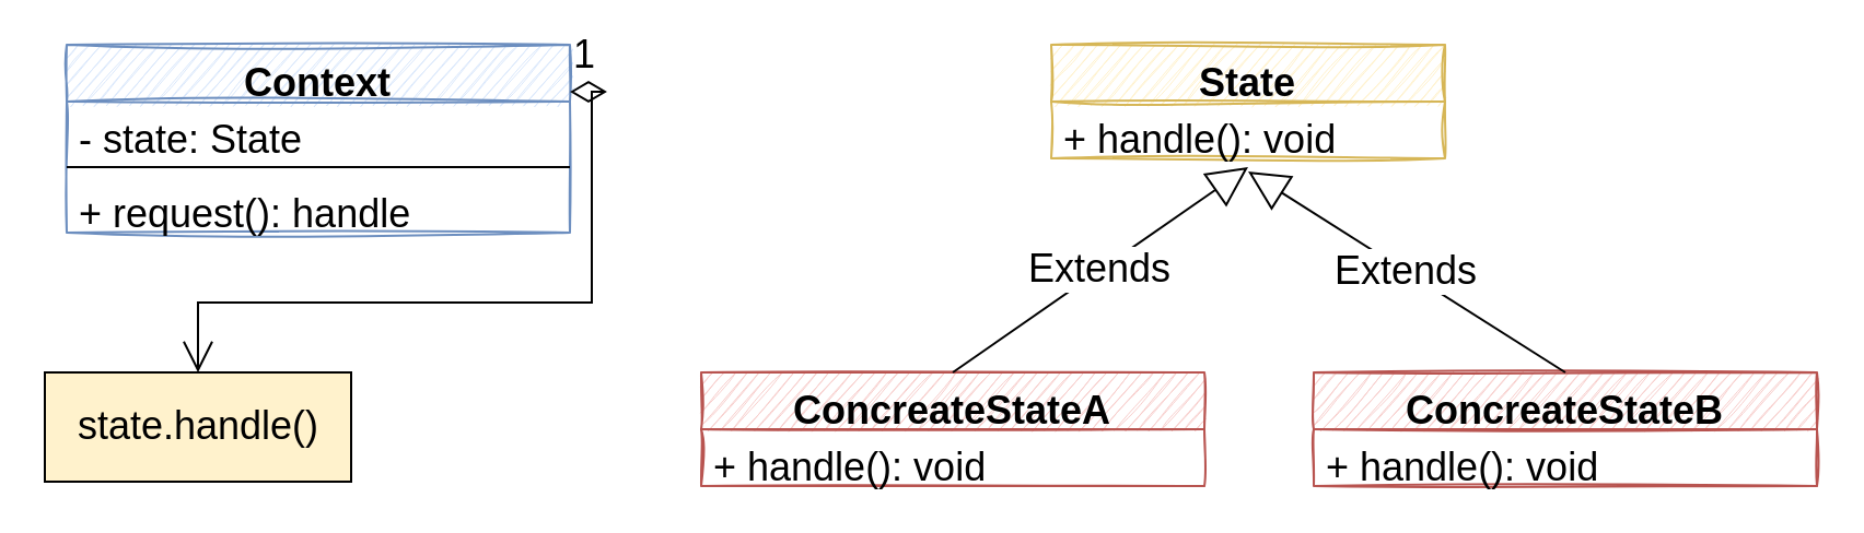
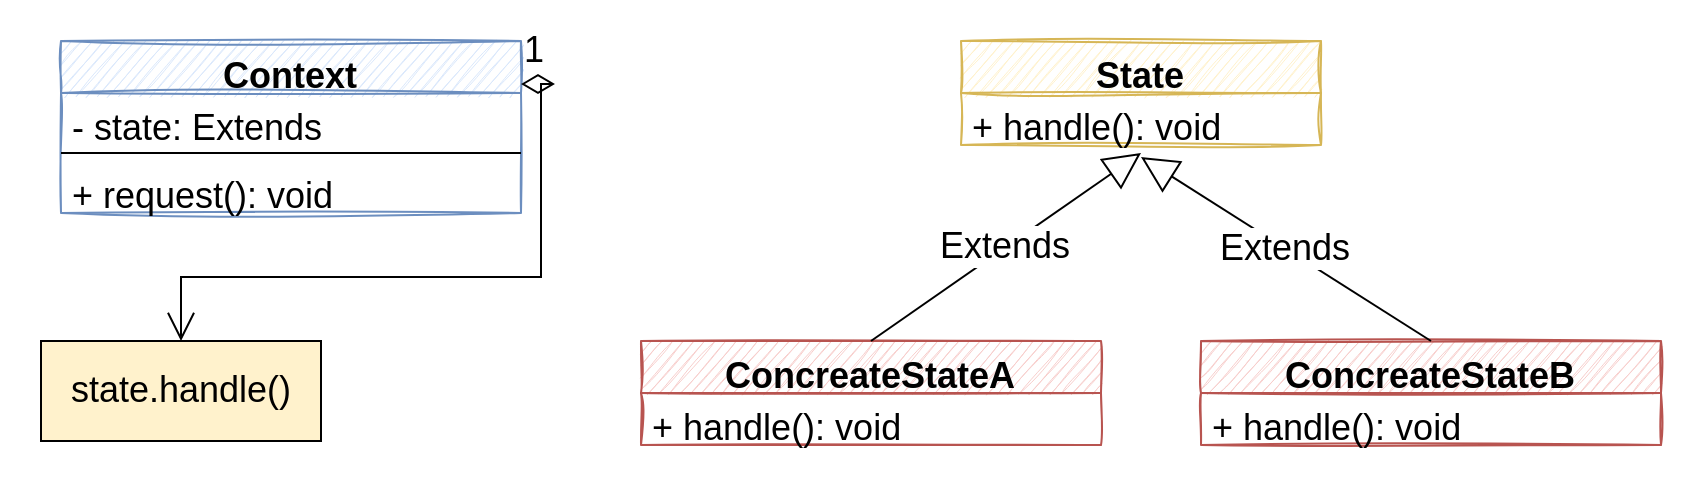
  <mxCell id="0" />
  <mxCell id="1" parent="0" />
  <mxCell id="2" value="Context" style="swimlane;fontStyle=1;align=center;verticalAlign=top;childLayout=stackLayout;horizontal=1;startSize=26;horizontalStack=0;resizeParent=1;resizeParentMax=0;resizeLast=0;collapsible=1;marginBottom=0;fontSize=18;fillColor=#dae8fc;strokeColor=#6c8ebf;sketch=1;" vertex="1" parent="1"><mxGeometry x="30" y="20" width="230" height="86" as="geometry" /></mxCell>
- <mxCell id="3" value="- state: State" style="text;strokeColor=none;fillColor=none;align=left;verticalAlign=top;spacingLeft=4;spacingRight=4;overflow=hidden;rotatable=0;points=[[0,0.5],[1,0.5]];portConstraint=eastwest;fontSize=18;" vertex="1" parent="2"><mxGeometry y="26" width="230" height="26" as="geometry" /></mxCell>
+ <mxCell id="3" value="- state: Extends" style="text;strokeColor=none;fillColor=none;align=left;verticalAlign=top;spacingLeft=4;spacingRight=4;overflow=hidden;rotatable=0;points=[[0,0.5],[1,0.5]];portConstraint=eastwest;fontSize=18;" vertex="1" parent="2"><mxGeometry y="26" width="230" height="26" as="geometry" /></mxCell>
  <mxCell id="4" value="" style="line;strokeWidth=1;fillColor=none;align=left;verticalAlign=middle;spacingTop=-1;spacingLeft=3;spacingRight=3;rotatable=0;labelPosition=right;points=[];portConstraint=eastwest;fontSize=18;" vertex="1" parent="2"><mxGeometry y="52" width="230" height="8" as="geometry" /></mxCell>
- <mxCell id="5" value="+ request(): handle" style="text;strokeColor=none;fillColor=none;align=left;verticalAlign=top;spacingLeft=4;spacingRight=4;overflow=hidden;rotatable=0;points=[[0,0.5],[1,0.5]];portConstraint=eastwest;fontSize=18;" vertex="1" parent="2"><mxGeometry y="60" width="230" height="26" as="geometry" /></mxCell>
+ <mxCell id="5" value="+ request(): void" style="text;strokeColor=none;fillColor=none;align=left;verticalAlign=top;spacingLeft=4;spacingRight=4;overflow=hidden;rotatable=0;points=[[0,0.5],[1,0.5]];portConstraint=eastwest;fontSize=18;" vertex="1" parent="2"><mxGeometry y="60" width="230" height="26" as="geometry" /></mxCell>
  <mxCell id="6" value="State" style="swimlane;fontStyle=1;align=center;verticalAlign=top;childLayout=stackLayout;horizontal=1;startSize=26;horizontalStack=0;resizeParent=1;resizeParentMax=0;resizeLast=0;collapsible=1;marginBottom=0;fontSize=18;fillColor=#fff2cc;strokeColor=#d6b656;sketch=1;" vertex="1" parent="1"><mxGeometry x="480" y="20" width="180" height="52" as="geometry" /></mxCell>
  <mxCell id="7" value="+ handle(): void" style="text;strokeColor=none;fillColor=none;align=left;verticalAlign=top;spacingLeft=4;spacingRight=4;overflow=hidden;rotatable=0;points=[[0,0.5],[1,0.5]];portConstraint=eastwest;fontSize=18;" vertex="1" parent="6"><mxGeometry y="26" width="180" height="26" as="geometry" /></mxCell>
  <mxCell id="8" value="ConcreateStateB" style="swimlane;fontStyle=1;align=center;verticalAlign=top;childLayout=stackLayout;horizontal=1;startSize=26;horizontalStack=0;resizeParent=1;resizeParentMax=0;resizeLast=0;collapsible=1;marginBottom=0;fontSize=18;fillColor=#f8cecc;strokeColor=#b85450;sketch=1;" vertex="1" parent="1"><mxGeometry x="600" y="170" width="230" height="52" as="geometry" /></mxCell>
  <mxCell id="9" value="+ handle(): void" style="text;strokeColor=none;fillColor=none;align=left;verticalAlign=top;spacingLeft=4;spacingRight=4;overflow=hidden;rotatable=0;points=[[0,0.5],[1,0.5]];portConstraint=eastwest;fontSize=18;" vertex="1" parent="8"><mxGeometry y="26" width="230" height="26" as="geometry" /></mxCell>
  <mxCell id="10" value="ConcreateStateA" style="swimlane;fontStyle=1;align=center;verticalAlign=top;childLayout=stackLayout;horizontal=1;startSize=26;horizontalStack=0;resizeParent=1;resizeParentMax=0;resizeLast=0;collapsible=1;marginBottom=0;fontSize=18;fillColor=#f8cecc;strokeColor=#b85450;sketch=1;" vertex="1" parent="1"><mxGeometry x="320" y="170" width="230" height="52" as="geometry" /></mxCell>
  <mxCell id="11" value="+ handle(): void" style="text;strokeColor=none;fillColor=none;align=left;verticalAlign=top;spacingLeft=4;spacingRight=4;overflow=hidden;rotatable=0;points=[[0,0.5],[1,0.5]];portConstraint=eastwest;fontSize=18;" vertex="1" parent="10"><mxGeometry y="26" width="230" height="26" as="geometry" /></mxCell>
  <mxCell id="12" value="Extends" style="endArrow=block;endSize=16;endFill=0;html=1;rounded=0;fontSize=18;entryX=0.5;entryY=1.154;entryDx=0;entryDy=0;entryPerimeter=0;exitX=0.5;exitY=0;exitDx=0;exitDy=0;" edge="1" parent="1" source="10" target="7"><mxGeometry width="160" relative="1" as="geometry"><mxPoint x="240" y="140" as="sourcePoint" /><mxPoint x="400" y="140" as="targetPoint" /></mxGeometry></mxCell>
  <mxCell id="13" value="Extends" style="endArrow=block;endSize=16;endFill=0;html=1;rounded=0;fontSize=18;entryX=0.5;entryY=1.231;entryDx=0;entryDy=0;entryPerimeter=0;exitX=0.5;exitY=0;exitDx=0;exitDy=0;" edge="1" parent="1" source="8" target="7"><mxGeometry width="160" relative="1" as="geometry"><mxPoint x="500" y="300" as="sourcePoint" /><mxPoint x="660" y="300" as="targetPoint" /></mxGeometry></mxCell>
  <mxCell id="14" value="1" style="endArrow=open;html=1;endSize=12;startArrow=diamondThin;startSize=14;startFill=0;edgeStyle=orthogonalEdgeStyle;align=left;verticalAlign=bottom;rounded=0;fontSize=18;exitX=1;exitY=0.25;exitDx=0;exitDy=0;" edge="1" parent="1" source="2" target="15"><mxGeometry x="-1" y="3" relative="1" as="geometry"><mxPoint x="260" y="30" as="sourcePoint" /><mxPoint x="420" y="30" as="targetPoint" /></mxGeometry></mxCell>
  <mxCell id="15" value="state.handle()" style="html=1;fontSize=18;fillColor=#fff2cc;" vertex="1" parent="1"><mxGeometry x="20" y="170" width="140" height="50" as="geometry" /></mxCell>
